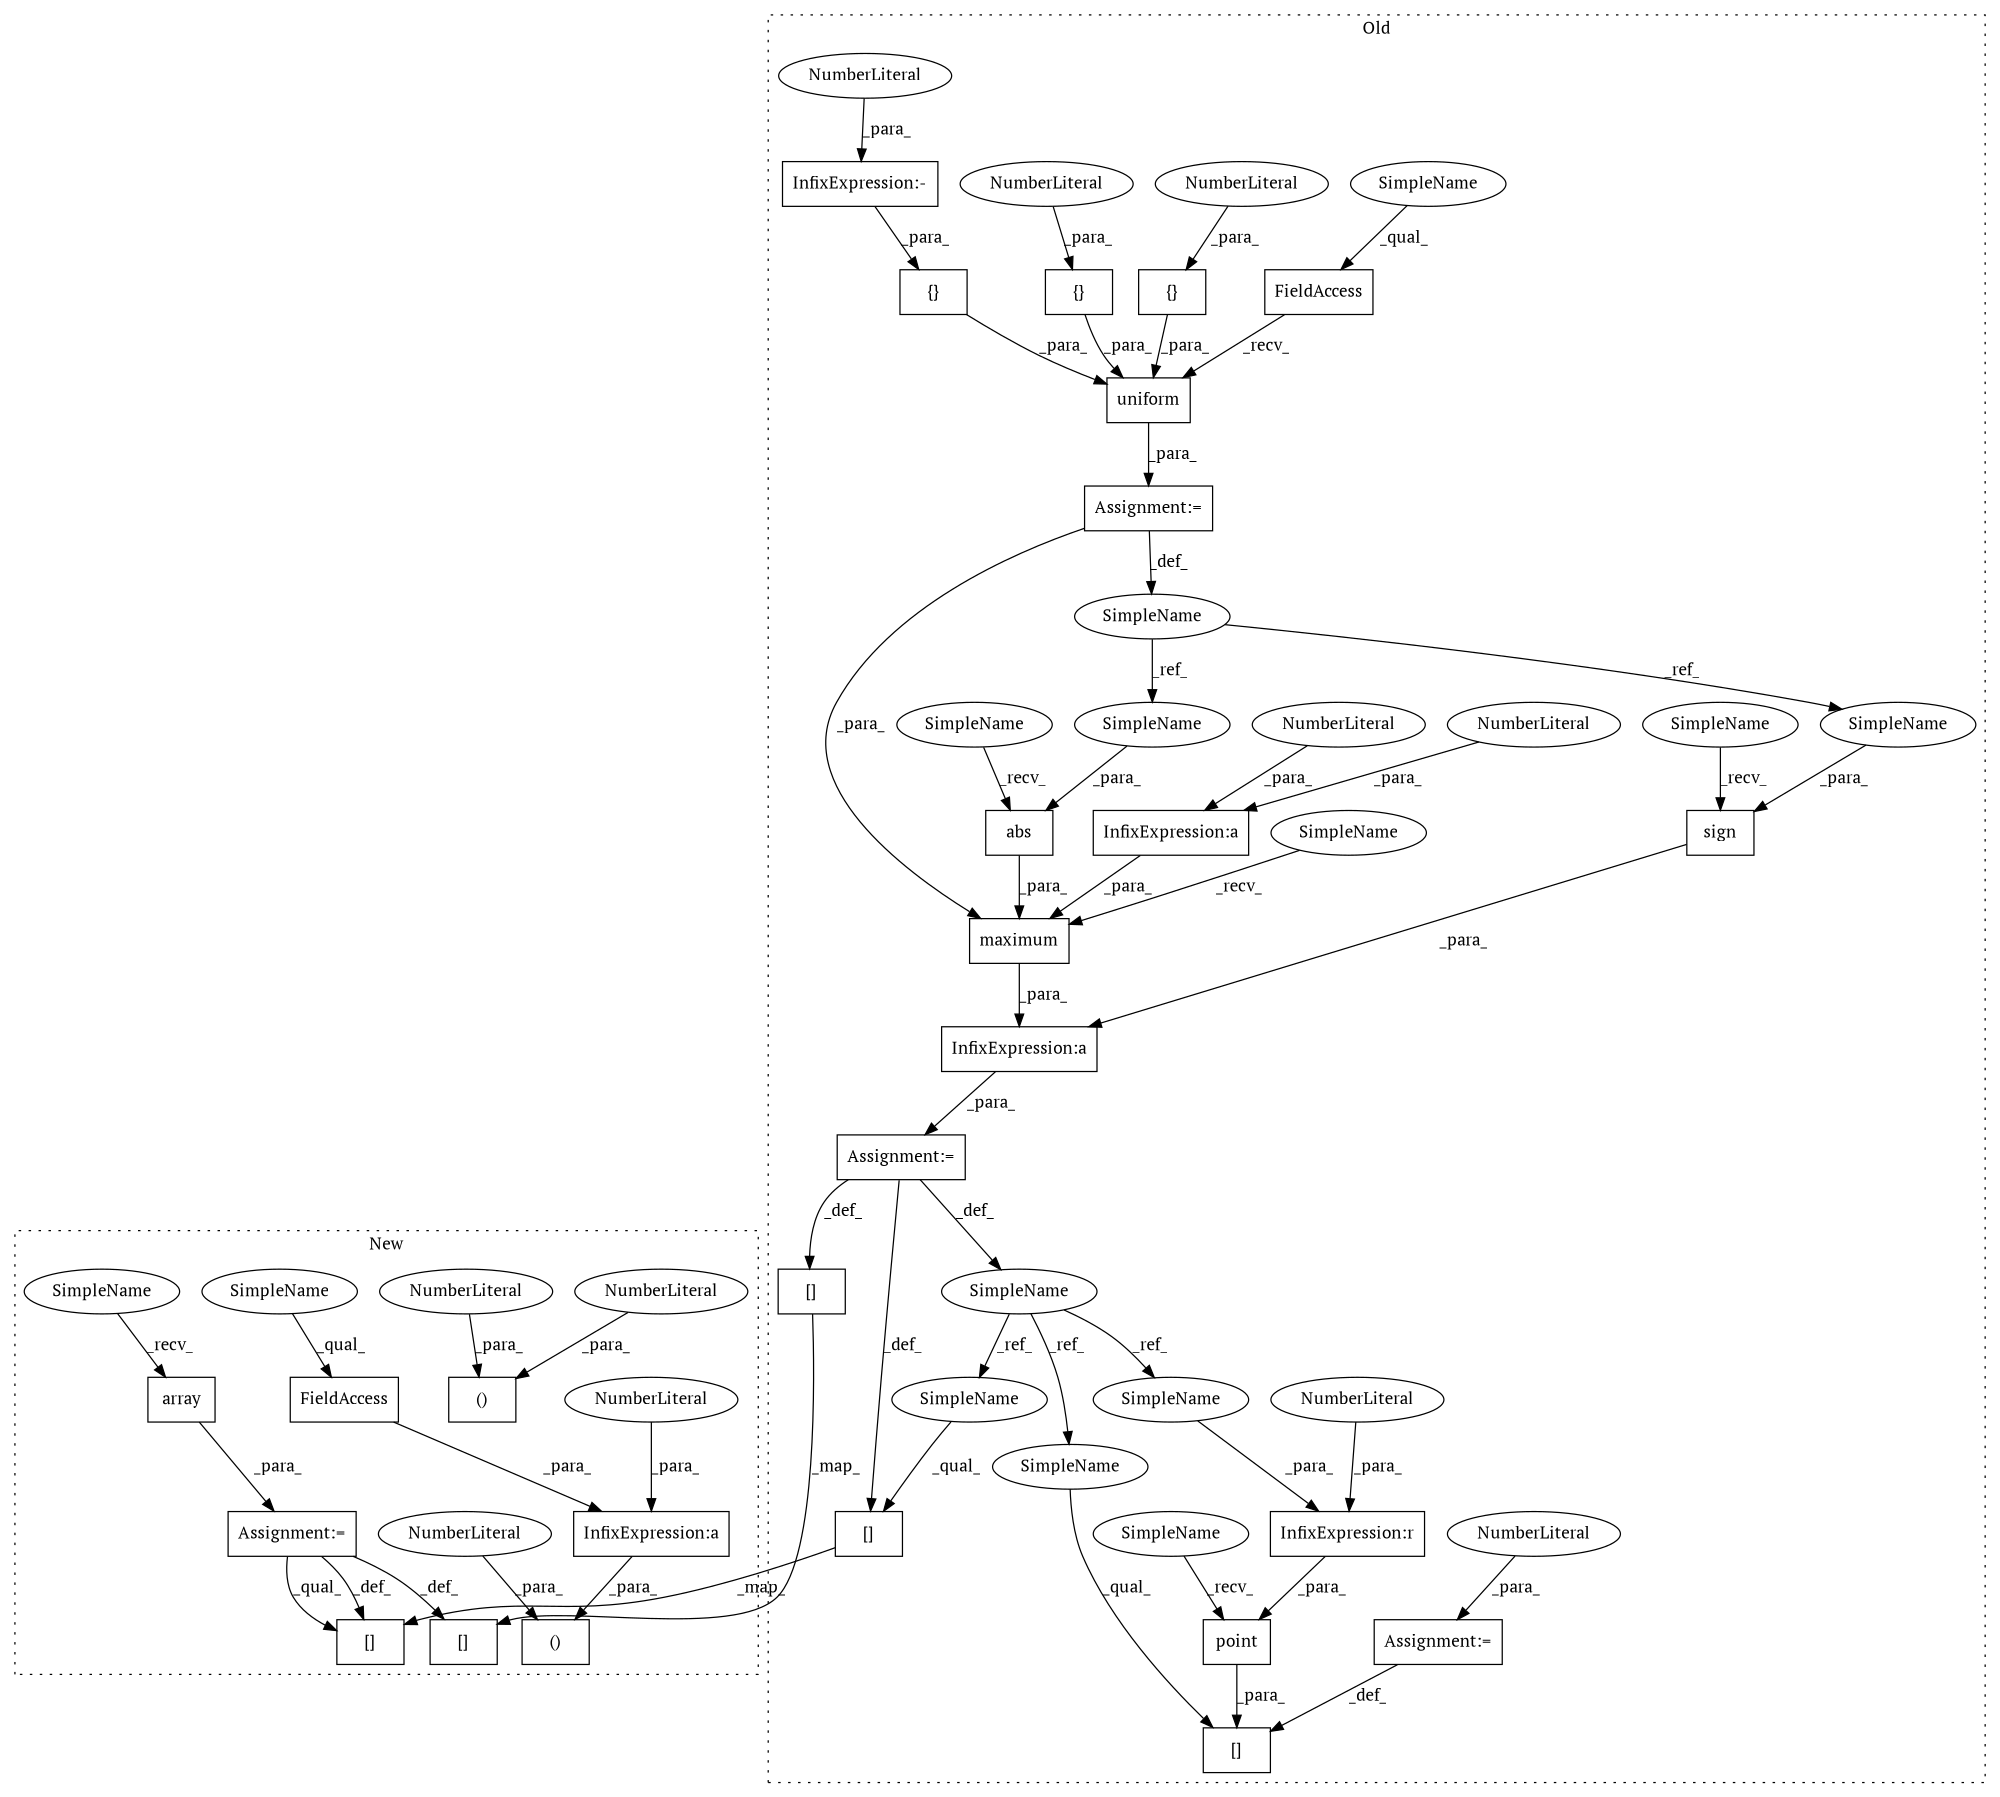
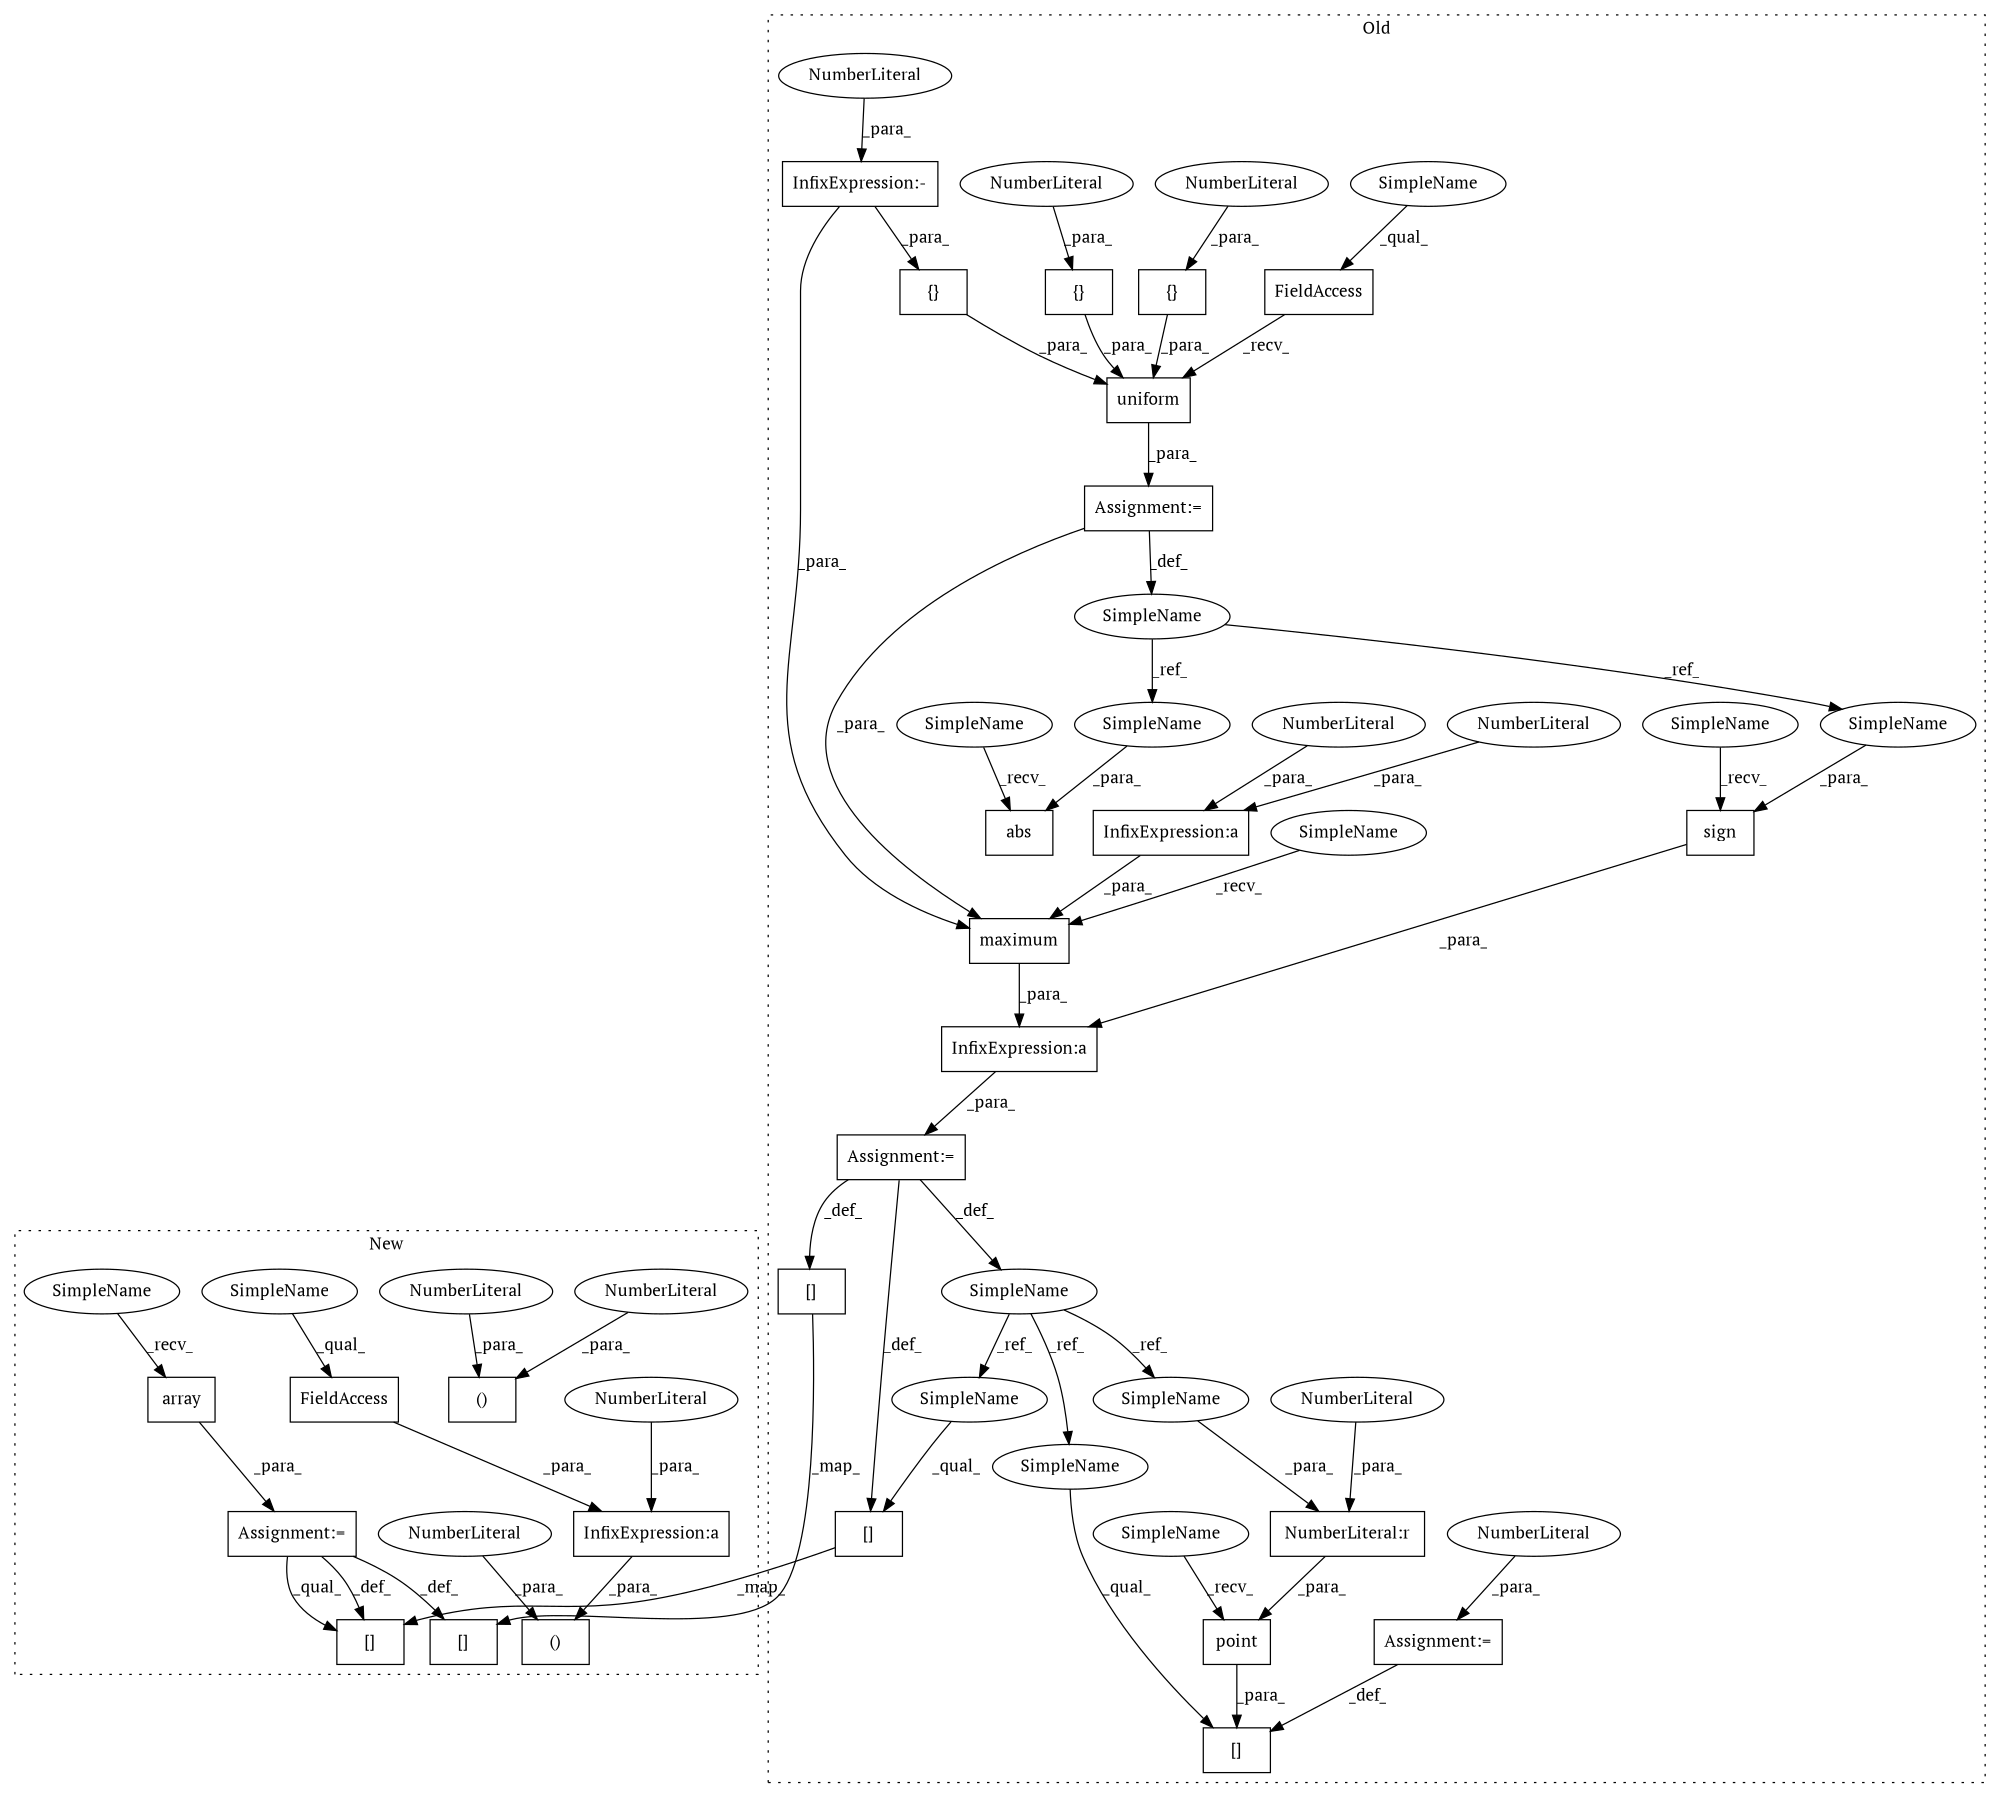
  digraph {
    fontname="PT Serif"
    node [a=42 fontname="PT Serif" l=1 s=4508 shape=box]
    edge [fontname="PT Serif"]
    n1 [a=4 l="1,1" label="{}" s="4573,4575"]
    n2 [a=2 l="5,1" label="[]" s="4743,4764"]
    n3 [a=27 l=3 label="InfixExpression:a" s=4657]
    n4 [a=27 l=3 label="InfixExpression:a" s=4617]
    n5 [a=34 label=NumberLiteral s=4656 shape=ellipse]
    n6 [a=34 label=NumberLiteral s=4660 shape=ellipse]
    n7 [a=2 l="11,1" label="[]" s="4669,4708"]
    n8 [a=4 l="1,1" label="{}" s="4558,4562"]
    n9 [a=34 label=NumberLiteral s=4574 shape=ellipse]
    n10 [a=34 l=3 label=NumberLiteral s=4559 shape=ellipse]
    n11 [a=4 l="1,1" label="{}" s="4540,4545"]
    n12 [a=32 l="5,1" label=sign s="4601,4616"]
    n13 [a=32 l="6,1" label=point s="4686,4707"]
    n14 [l=10 label=SimpleName s=4497 shape=ellipse]
    n15 [a=32 l="4,1" label=abs s="4640,4654"]
    n16 [a=32 l="8,1" label=uniform s="4521,4576"]
-   n17 [a=27 l=4 label="InfixExpression:r" s=4702]
+   n17 [a=27 l=4 label="NumberLiteral:r" s=4702]
    n18 [a=34 label=NumberLiteral s=4706 shape=ellipse]
    n19 [a=22 l=12 label=FieldAccess]
    n20 [a=32 l="8,1" label=maximum s="4626,4661"]
    n21 [l=10 label=SimpleName s=4583 shape=ellipse]
    n22 [a=7 label="Assignment:=" s=4709]
    n23 [a=34 l=3 label=NumberLiteral s=4710 shape=ellipse]
    n24 [a=7 label="Assignment:=" s=4593]
    n25 [a=7 label="Assignment:=" s=4507]
    n26 [a=38 label="InfixExpression:-" s=4541]
    n27 [a=34 l=3 label=NumberLiteral s=4542 shape=ellipse]
    n28 [a=2 l="11,1" label="[]" s="4719,4731"]
    n29 [l=5 label=SimpleName s=4634 shape=ellipse]
    n30 [l=5 label=SimpleName shape=ellipse]
    n31 [l=5 label=SimpleName s=4680 shape=ellipse]
    n32 [l=5 label=SimpleName s=4620 shape=ellipse]
    n33 [l=5 label=SimpleName s=4595 shape=ellipse]
    n34 [l=10 label=SimpleName s=4644 shape=ellipse]
    n35 [l=10 label=SimpleName s=4606 shape=ellipse]
    n36 [l=10 label=SimpleName s=4669 shape=ellipse]
    n37 [l=10 label=SimpleName s=4719 shape=ellipse]
    n38 [l=10 label=SimpleName s=4692 shape=ellipse]
    n39 [a=2 l="5,1" label="[]" s="4723,4744"]
    n40 [a=106 l=28 label="()" s=4631]
    n41 [a=27 l=3 label="InfixExpression:a" s=4647]
    n42 [a=106 l=19 label="()" s=4666]
    n43 [a=34 label=NumberLiteral s=4646 shape=ellipse]
    n44 [a=34 l=3 label=NumberLiteral s=4666 shape=ellipse]
    n45 [a=34 label=NumberLiteral s=4631 shape=ellipse]
    n46 [a=34 l=3 label=NumberLiteral s=4682 shape=ellipse]
    n47 [a=32 l="6,1" label=array s="4597,4687"]
    n48 [a=22 l=8 label=FieldAccess s=4650]
    n49 [a=7 label="Assignment:=" s=4590]
    n50 [a=2 l="16,1" label="[]" s="4694,4711"]
    n51 [l=5 label=SimpleName s=4650 shape=ellipse]
    n52 [l=5 label=SimpleName s=4591 shape=ellipse]
    subgraph cluster_1 {
      label=Old
      style=dotted
      n1
      n2
      n3
      n4
      n5
      n6
      n7
      n8
      n9
      n10
      n11
      n12
      n13
      n14
      n15
      n16
      n17
      n18
      n19
      n20
      n21
      n22
      n23
      n24
      n25
      n26
      n27
      n28
      n29
      n30
      n31
      n32
      n33
      n34
      n35
      n36
      n37
      n38
    }
    subgraph cluster_2 {
      label=New
      style=dotted
      n39
      n40
      n41
      n42
      n43
      n44
      n45
      n46
      n47
      n48
      n49
      n50
      n51
      n52
    }
    n1 -> n16 [label=_para_]
    n2 -> n39 [label=_map_]
    n3 -> n20 [label=_para_]
    n4 -> n24 [label=_para_]
    n5 -> n3 [label=_para_]
    n6 -> n3 [label=_para_]
    n8 -> n16 [label=_para_]
    n9 -> n1 [label=_para_]
    n10 -> n8 [label=_para_]
    n11 -> n16 [label=_para_]
    n12 -> n4 [label=_para_]
    n13 -> n7 [label=_para_]
    n14 -> n34 [label=_ref_]
    n14 -> n35 [label=_ref_]
-   n15 -> n20 [label=_para_]
+   n26 -> n20 [label=_para_]
    n16 -> n25 [label=_para_]
    n17 -> n13 [label=_para_]
    n18 -> n17 [label=_para_]
    n19 -> n16 [label=_recv_]
    n20 -> n4 [label=_para_]
    n21 -> n36 [label=_ref_]
    n21 -> n37 [label=_ref_]
    n21 -> n38 [label=_ref_]
    n22 -> n7 [label=_def_]
    n23 -> n22 [label=_para_]
    n24 -> n2 [label=_def_]
    n24 -> n21 [label=_def_]
    n24 -> n28 [label=_def_]
    n25 -> n14 [label=_def_]
    n25 -> n20 [label=_para_]
    n26 -> n11 [label=_para_]
    n27 -> n26 [label=_para_]
    n28 -> n50 [label=_map_]
    n29 -> n15 [label=_recv_]
    n30 -> n19 [label=_qual_]
    n31 -> n13 [label=_recv_]
    n32 -> n20 [label=_recv_]
    n33 -> n12 [label=_recv_]
    n34 -> n15 [label=_para_]
    n35 -> n12 [label=_para_]
    n36 -> n7 [label=_qual_]
    n37 -> n28 [label=_qual_]
    n38 -> n17 [label=_para_]
    n41 -> n40 [label=_para_]
    n43 -> n41 [label=_para_]
    n44 -> n42 [label=_para_]
    n45 -> n40 [label=_para_]
    n46 -> n42 [label=_para_]
    n47 -> n49 [label=_para_]
    n48 -> n41 [label=_para_]
    n49 -> n39 [label=_def_]
    n49 -> n50 [label=_qual_]
    n49 -> n50 [label=_def_]
    n51 -> n48 [label=_qual_]
    n52 -> n47 [label=_recv_]
  }
